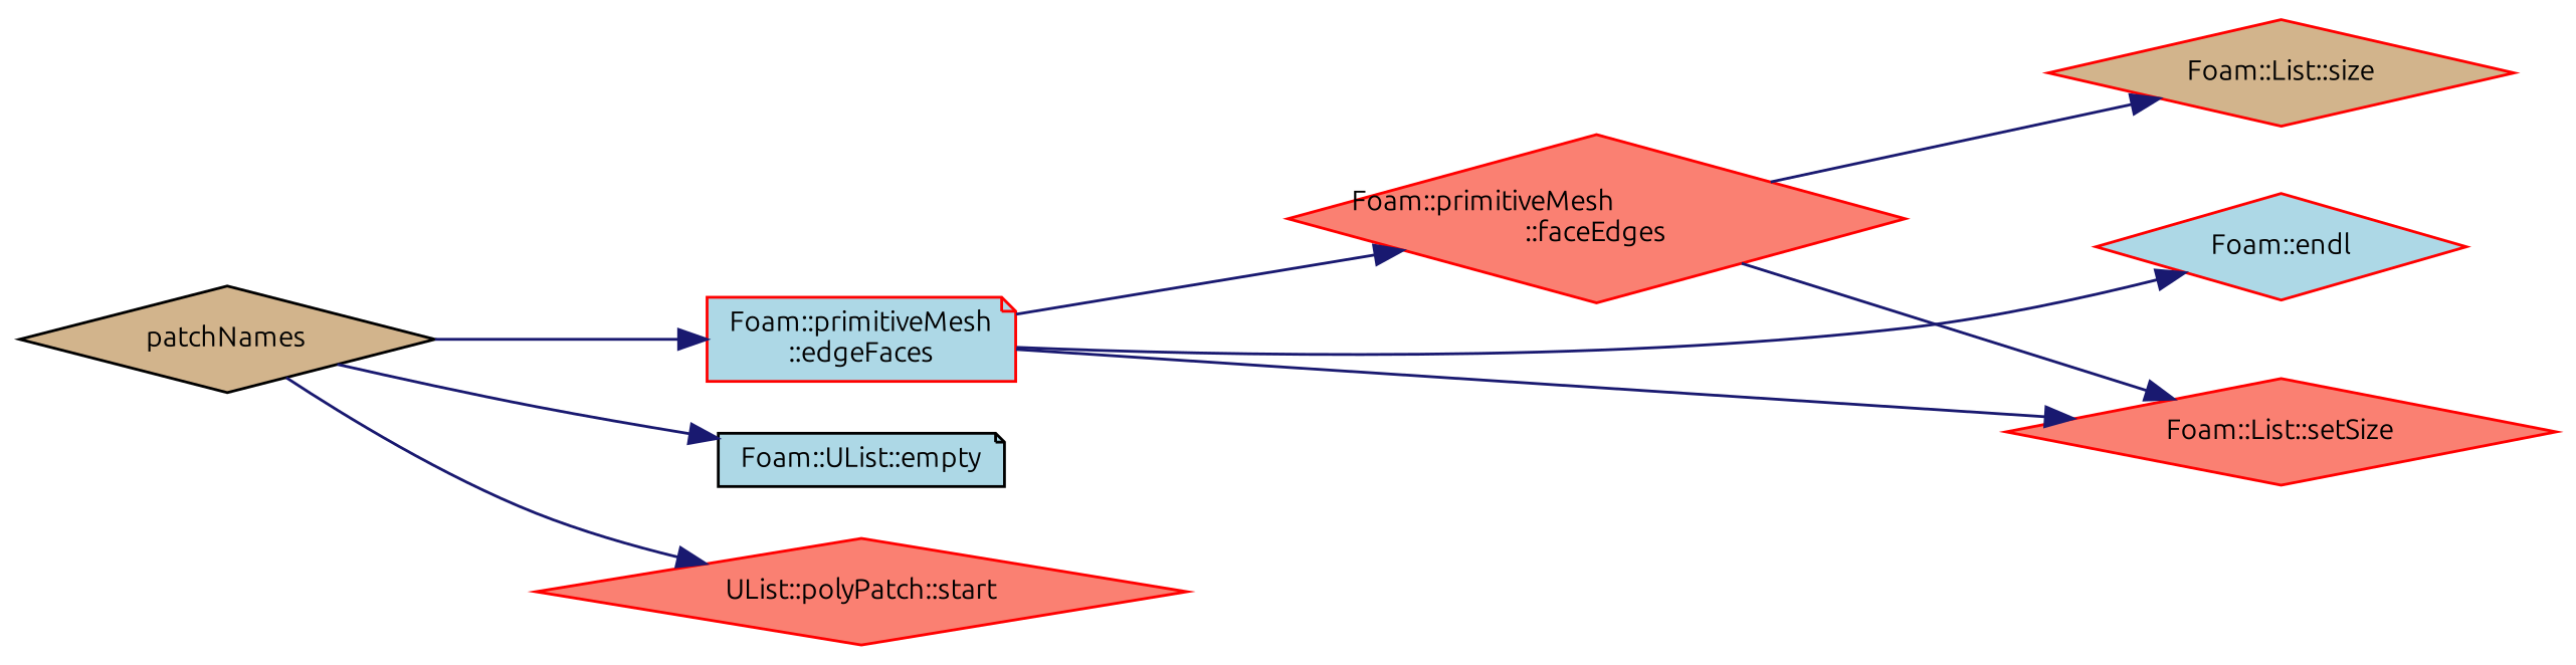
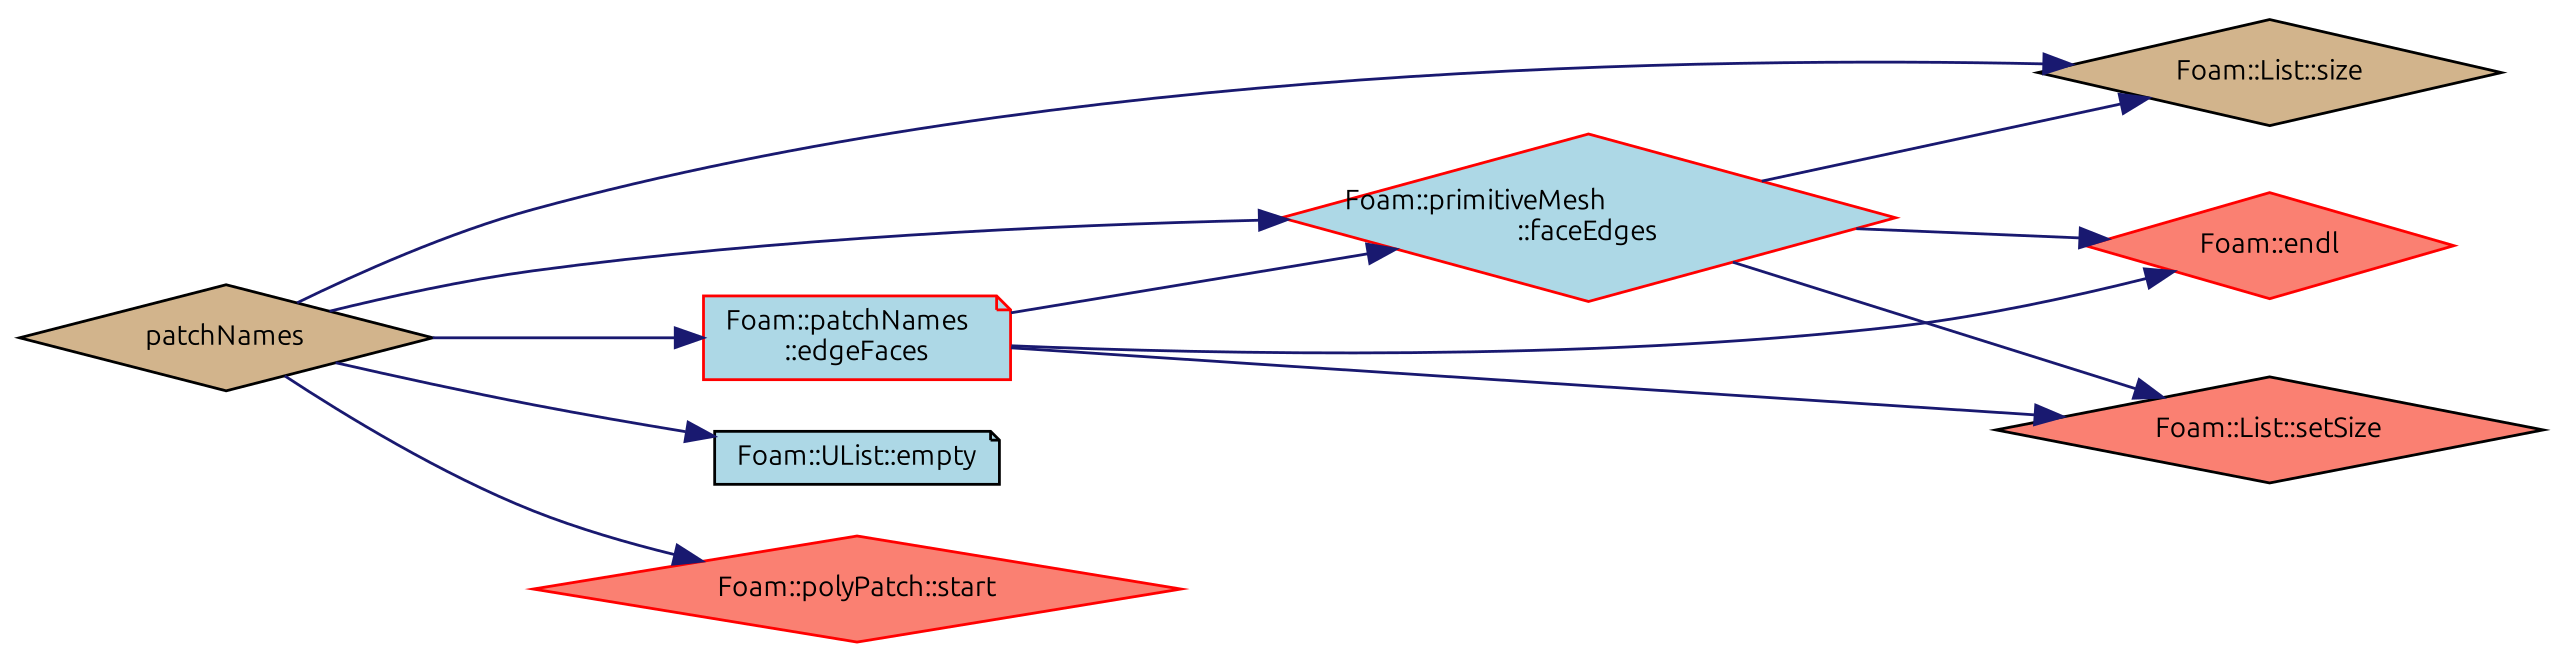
  digraph {
    fontname=Ubuntu
    rankdir=LR
    node [color=black fillcolor=lightblue fontname=Ubuntu fontsize=10 shape=diamond style=filled]
    edge [color=midnightblue fontname=Ubuntu fontsize=10 labelfontname=Helvetica labelfontsize=10 style=solid]
    n1 [fillcolor=tan fontcolor=black height=0.2 label=patchNames width=0.4]
-   n2 [color=red height=0.2 label="Foam::primitiveMesh\l::edgeFaces" shape=note width=0.4]
-   n3 [color=red fillcolor=salmon height=0.2 label="Foam::primitiveMesh\l::faceEdges" width=0.4]
-   n4 [color=red fillcolor=tan height=0.2 label="Foam::List::size" width=0.4]
+   n2 [color=red height=0.2 label="Foam::patchNames\l::edgeFaces" shape=note width=0.4]
+   n3 [color=red height=0.2 label="Foam::primitiveMesh\l::faceEdges" width=0.4]
+   n4 [fillcolor=tan height=0.2 label="Foam::List::size" width=0.4]
    n5 [height=0.2 label="Foam::UList::empty" shape=note width=0.4]
-   n6 [color=red fillcolor=salmon height=0.2 label="UList::polyPatch::start" width=0.4]
-   n7 [color=red height=0.2 label="Foam::endl" width=0.4]
-   n8 [color=red fillcolor=salmon height=0.2 label="Foam::List::setSize" width=0.4]
+   n6 [color=red fillcolor=salmon height=0.2 label="Foam::polyPatch::start" width=0.4]
+   n7 [color=red fillcolor=salmon height=0.2 label="Foam::endl" width=0.4]
+   n8 [fillcolor=salmon height=0.2 label="Foam::List::setSize" width=0.4]
    n1 -> n2
+   n1 -> n3
+   n1 -> n4
    n1 -> n5
    n1 -> n6
    n2 -> n3
    n2 -> n7
    n2 -> n8
    n3 -> n4
+   n3 -> n7
    n3 -> n8
  }
